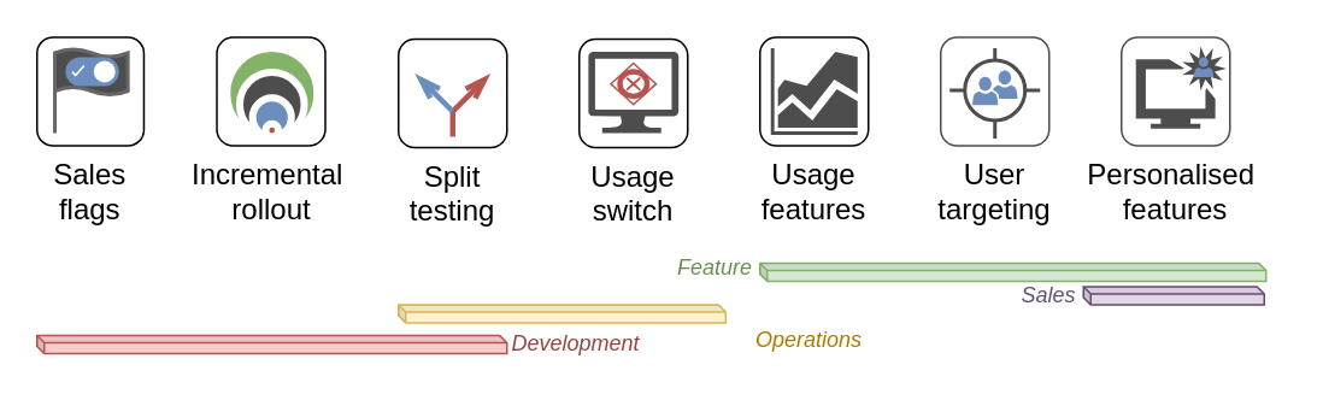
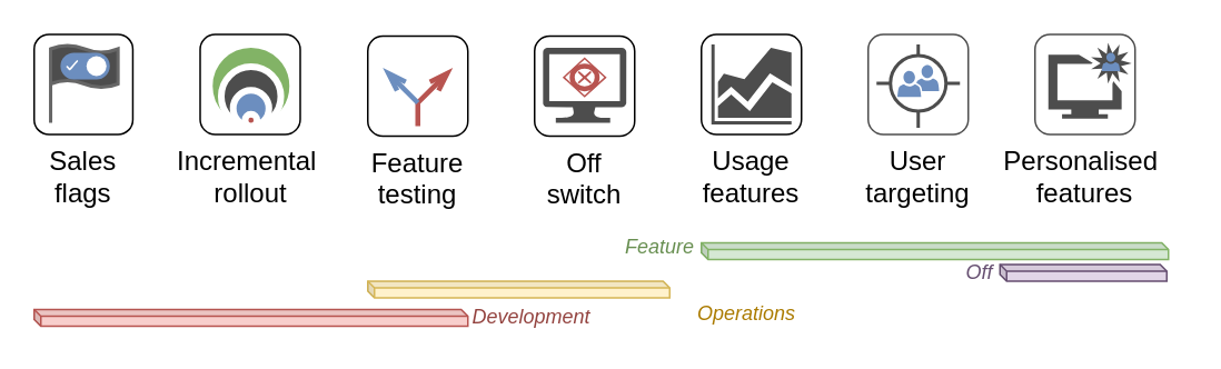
  <mxCell id="0" />
  <mxCell id="1" parent="0" />
  <mxCell id="2" value="" style="group" parent="1" vertex="1" connectable="0"><mxGeometry x="20" y="20" width="690" height="110" as="geometry" /></mxCell>
  <mxCell id="3" value="Sales flags" style="rounded=1;whiteSpace=wrap;html=1;fontSize=16;labelPosition=center;verticalLabelPosition=bottom;align=center;verticalAlign=top;fillColor=none;" parent="2" vertex="1"><mxGeometry width="59.143" height="60" as="geometry" /></mxCell>
  <mxCell id="4" value="" style="html=1;verticalLabelPosition=bottom;align=center;labelBackgroundColor=#ffffff;verticalAlign=top;strokeWidth=2;strokeColor=#666666;shadow=0;dashed=0;shape=mxgraph.ios7.icons.flag;fontSize=16;fillColor=#4D4D4D;fontColor=#333333;" parent="2" vertex="1"><mxGeometry x="9.857" y="6" width="40.414" height="47" as="geometry" /></mxCell>
  <mxCell id="5" value="" style="fillColor=#6C8EBF;strokeColor=none;rounded=1;arcSize=50;sketch=0;hachureGap=4;pointerEvents=0;fontFamily=Architects Daughter;fontSource=https%3A%2F%2Ffonts.googleapis.com%2Fcss%3Ffamily%3DArchitects%2BDaughter;fontSize=20;" parent="2" vertex="1"><mxGeometry x="15.771" y="11" width="29.571" height="16" as="geometry" /></mxCell>
  <mxCell id="6" value="" style="shape=ellipse;strokeColor=none;fillColor=#ffffff;sketch=0;hachureGap=4;pointerEvents=0;fontFamily=Architects Daughter;fontSource=https%3A%2F%2Ffonts.googleapis.com%2Fcss%3Ffamily%3DArchitects%2BDaughter;fontSize=20;" parent="5" vertex="1"><mxGeometry x="1" y="0.5" width="12" height="12" relative="1" as="geometry"><mxPoint x="-14" y="-6" as="offset" /></mxGeometry></mxCell>
  <mxCell id="7" value="" style="html=1;shadow=0;dashed=0;shape=mxgraph.atlassian.check;strokeColor=#ffffff;sketch=1;hachureGap=4;pointerEvents=0;fontFamily=Architects Daughter;fontSource=https%3A%2F%2Ffonts.googleapis.com%2Fcss%3Ffamily%3DArchitects%2BDaughter;fontSize=20;" parent="5" vertex="1"><mxGeometry y="0.5" width="6" height="5" relative="1" as="geometry"><mxPoint x="4" y="-3" as="offset" /></mxGeometry></mxCell>
  <mxCell id="8" value="User targeting" style="rounded=1;whiteSpace=wrap;html=1;fontSize=16;labelPosition=center;verticalLabelPosition=bottom;align=center;verticalAlign=top;fillColor=none;strokeColor=#4D4D4D;" parent="1" vertex="1"><mxGeometry x="520" y="20" width="60" height="60" as="geometry" /></mxCell>
  <mxCell id="9" value="Incremental&amp;nbsp;&lt;br&gt;rollout" style="rounded=1;whiteSpace=wrap;html=1;fontSize=16;labelPosition=center;verticalLabelPosition=bottom;align=center;verticalAlign=top;fillColor=none;" parent="1" vertex="1"><mxGeometry x="119.5" y="20" width="60" height="60" as="geometry" /></mxCell>
  <mxCell id="10" value="" style="group" parent="1" vertex="1" connectable="0"><mxGeometry x="220" y="20" width="60" height="61" as="geometry" /></mxCell>
- <mxCell id="11" value="Split testing" style="rounded=1;whiteSpace=wrap;html=1;fontSize=16;labelPosition=center;verticalLabelPosition=bottom;align=center;verticalAlign=top;fillColor=none;" parent="10" vertex="1"><mxGeometry y="1" width="60" height="60" as="geometry" /></mxCell>
+ <mxCell id="11" value="Feature testing" style="rounded=1;whiteSpace=wrap;html=1;fontSize=16;labelPosition=center;verticalLabelPosition=bottom;align=center;verticalAlign=top;fillColor=none;" parent="10" vertex="1"><mxGeometry y="1" width="60" height="60" as="geometry" /></mxCell>
  <mxCell id="12" value="" style="endArrow=openThin;html=1;rounded=0;fontSize=12;startSize=8;endSize=8;strokeWidth=3;strokeColor=#B85450;endFill=0;fillColor=#ffe6cc;" parent="10" edge="1"><mxGeometry width="50" height="50" relative="1" as="geometry"><mxPoint x="30" y="55" as="sourcePoint" /><mxPoint x="50" y="21" as="targetPoint" /><Array as="points"><mxPoint x="30" y="41" /></Array></mxGeometry></mxCell>
  <mxCell id="13" value="" style="endArrow=openThin;html=1;rounded=0;fontSize=12;startSize=8;endSize=8;curved=1;strokeWidth=3;strokeColor=#6c8ebf;endFill=0;fillColor=#dae8fc;" parent="10" edge="1"><mxGeometry width="50" height="50" relative="1" as="geometry"><mxPoint x="30" y="41" as="sourcePoint" /><mxPoint x="10" y="21" as="targetPoint" /></mxGeometry></mxCell>
  <mxCell id="14" value="" style="group;fillColor=none;" parent="1" vertex="1" connectable="0"><mxGeometry x="420" y="20" width="60" height="60" as="geometry" /></mxCell>
  <mxCell id="15" value="Usage features" style="rounded=1;whiteSpace=wrap;html=1;fontSize=16;labelPosition=center;verticalLabelPosition=bottom;align=center;verticalAlign=top;fillColor=none;" parent="14" vertex="1"><mxGeometry width="60" height="60" as="geometry" /></mxCell>
  <mxCell id="16" value="" style="sketch=0;aspect=fixed;pointerEvents=1;shadow=0;dashed=0;html=1;strokeColor=none;labelPosition=center;verticalLabelPosition=bottom;verticalAlign=top;align=center;fillColor=#4D4D4D;shape=mxgraph.mscae.general.graph;fontSize=16;" parent="14" vertex="1"><mxGeometry x="6" y="6" width="48" height="48" as="geometry" /></mxCell>
  <mxCell id="17" value="" style="group" parent="1" vertex="1" connectable="0"><mxGeometry x="125" y="25" width="50" height="50" as="geometry" /></mxCell>
  <mxCell id="18" value="" style="ellipse;html=1;strokeWidth=4;fillColor=#82B366;strokeColor=#FFFFFF;shadow=0;fontSize=10;align=center;fontStyle=0;whiteSpace=wrap;spacing=10;" parent="17" vertex="1"><mxGeometry y="1" width="50" height="50" as="geometry" /></mxCell>
  <mxCell id="19" value="" style="ellipse;html=1;strokeWidth=4;fillColor=#4D4D4D;strokeColor=#FFFFFF;shadow=0;fontSize=10;align=center;fontStyle=0;whiteSpace=wrap;spacing=10;" parent="17" vertex="1"><mxGeometry x="7.143" y="14.286" width="35.714" height="35.714" as="geometry" /></mxCell>
  <mxCell id="20" value="" style="ellipse;html=1;strokeWidth=4;fillColor=#6C8EBF;strokeColor=#FFFFFF;shadow=0;fontSize=10;align=center;fontStyle=0;whiteSpace=wrap;spacing=10;" parent="17" vertex="1"><mxGeometry x="14.286" y="28.571" width="21.429" height="21.429" as="geometry" /></mxCell>
  <mxCell id="21" value="" style="ellipse;html=1;strokeWidth=4;fillColor=#B85450;strokeColor=#FFFFFF;shadow=0;fontSize=10;align=center;fontStyle=0;whiteSpace=wrap;spacing=10;" parent="17" vertex="1"><mxGeometry x="21.429" y="42.857" width="7.143" height="7.143" as="geometry" /></mxCell>
  <mxCell id="22" value="" style="group;strokeColor=none;" parent="1" vertex="1" connectable="0"><mxGeometry x="525" y="26" width="50" height="53.33" as="geometry" /></mxCell>
  <mxCell id="23" value="" style="ellipse;whiteSpace=wrap;html=1;aspect=fixed;fontSize=16;fillColor=none;strokeWidth=2;strokeColor=#4D4D4D;" parent="22" vertex="1"><mxGeometry x="8.333" y="6.667" width="33.333" height="33.333" as="geometry" /></mxCell>
  <mxCell id="24" value="" style="endArrow=none;html=1;rounded=0;fontSize=12;startSize=8;endSize=8;curved=1;strokeWidth=2;exitX=0;exitY=0.5;exitDx=0;exitDy=0;strokeColor=#4D4D4D;" parent="22" source="23" edge="1"><mxGeometry width="50" height="50" relative="1" as="geometry"><mxPoint x="8.333" y="-50" as="sourcePoint" /><mxPoint y="23.333" as="targetPoint" /></mxGeometry></mxCell>
  <mxCell id="25" value="" style="endArrow=none;html=1;rounded=0;fontSize=12;startSize=8;endSize=8;curved=1;strokeWidth=2;exitX=1;exitY=0.5;exitDx=0;exitDy=0;strokeColor=#4D4D4D;" parent="22" source="23" edge="1"><mxGeometry width="50" height="50" relative="1" as="geometry"><mxPoint x="33.333" y="15" as="sourcePoint" /><mxPoint x="50" y="23.333" as="targetPoint" /></mxGeometry></mxCell>
  <mxCell id="26" value="" style="endArrow=none;html=1;rounded=0;fontSize=12;startSize=8;endSize=8;curved=1;strokeWidth=2;exitX=0.5;exitY=0;exitDx=0;exitDy=0;strokeColor=#4D4D4D;" parent="22" source="23" edge="1"><mxGeometry width="50" height="50" relative="1" as="geometry"><mxPoint x="50" y="31.667" as="sourcePoint" /><mxPoint x="25" as="targetPoint" /></mxGeometry></mxCell>
  <mxCell id="27" value="" style="endArrow=none;html=1;rounded=0;fontSize=12;startSize=8;endSize=8;curved=1;strokeWidth=2;exitX=0.5;exitY=1;exitDx=0;exitDy=0;strokeColor=#4D4D4D;entryX=0.5;entryY=1;entryDx=0;entryDy=0;sourcePerimeterSpacing=-2;" parent="22" source="23" edge="1"><mxGeometry width="50" height="50" relative="1" as="geometry"><mxPoint x="58.333" y="40" as="sourcePoint" /><mxPoint x="25" y="50" as="targetPoint" /></mxGeometry></mxCell>
  <mxCell id="28" value="" style="sketch=0;pointerEvents=1;shadow=0;dashed=0;html=1;strokeColor=none;fillColor=#6C8EBF;labelPosition=center;verticalLabelPosition=bottom;verticalAlign=top;outlineConnect=0;align=center;shape=mxgraph.office.users.users_two;fontSize=16;" parent="22" vertex="1"><mxGeometry x="12.5" y="12.333" width="25" height="19.167" as="geometry" /></mxCell>
  <mxCell id="29" value="Personalised&amp;nbsp;&lt;br&gt;features" style="rounded=1;whiteSpace=wrap;html=1;fontSize=16;labelPosition=center;verticalLabelPosition=bottom;align=center;verticalAlign=top;fillColor=none;strokeColor=#4D4D4D;" parent="1" vertex="1"><mxGeometry x="620" y="20" width="60" height="60" as="geometry" /></mxCell>
  <mxCell id="30" value="" style="sketch=0;html=1;aspect=fixed;strokeColor=none;shadow=0;fillColor=#4D4D4D;verticalAlign=top;labelPosition=center;verticalLabelPosition=bottom;shape=mxgraph.gcp2.enhance_ui_2;fontSize=16;" parent="1" vertex="1"><mxGeometry x="628" y="25" width="50" height="45.5" as="geometry" /></mxCell>
  <mxCell id="31" value="" style="sketch=0;pointerEvents=1;shadow=0;dashed=0;html=1;strokeColor=none;fillColor=#6C8EBF;labelPosition=center;verticalLabelPosition=bottom;verticalAlign=top;outlineConnect=0;align=center;shape=mxgraph.office.users.user;fontSize=16;" parent="1" vertex="1"><mxGeometry x="660" y="31" width="11" height="11" as="geometry" /></mxCell>
- <mxCell id="32" value="Usage switch" style="rounded=1;whiteSpace=wrap;html=1;fontSize=16;labelPosition=center;verticalLabelPosition=bottom;align=center;verticalAlign=top;fillColor=none;" parent="1" vertex="1"><mxGeometry x="320" y="21" width="60" height="60" as="geometry" /></mxCell>
+ <mxCell id="32" value="Off switch" style="rounded=1;whiteSpace=wrap;html=1;fontSize=16;labelPosition=center;verticalLabelPosition=bottom;align=center;verticalAlign=top;fillColor=none;" parent="1" vertex="1"><mxGeometry x="320" y="21" width="60" height="60" as="geometry" /></mxCell>
  <mxCell id="33" value="" style="sketch=0;aspect=fixed;pointerEvents=1;shadow=0;dashed=0;html=1;strokeColor=none;labelPosition=center;verticalLabelPosition=bottom;verticalAlign=top;align=center;fillColor=#4D4D4D;shape=mxgraph.azure.computer;fontSize=16;" parent="1" vertex="1"><mxGeometry x="325" y="28" width="50" height="45" as="geometry" /></mxCell>
  <mxCell id="34" value="" style="points=[[0.25,0.25,0],[0.5,0,0],[0.75,0.25,0],[1,0.5,0],[0.75,0.75,0],[0.5,1,0],[0.25,0.75,0],[0,0.5,0]];shape=mxgraph.bpmn.gateway2;html=1;verticalLabelPosition=bottom;labelBackgroundColor=#ffffff;verticalAlign=top;align=center;perimeter=rhombusPerimeter;outlineConnect=0;outline=end;symbol=cancel;fontSize=16;fillColor=none;strokeColor=#B85450;" parent="1" vertex="1"><mxGeometry x="337.5" y="34.38" width="25" height="22.75" as="geometry" /></mxCell>
  <mxCell id="35" value="" style="shape=cube;whiteSpace=wrap;html=1;boundedLbl=1;backgroundOutline=1;darkOpacity=0.05;darkOpacity2=0.1;fontSize=13;size=4;labelPosition=right;verticalLabelPosition=middle;align=left;verticalAlign=middle;fontStyle=2;fillColor=#d5e8d4;strokeColor=#82b366;" parent="1" vertex="1"><mxGeometry x="420" y="145" width="280" height="10" as="geometry" /></mxCell>
  <mxCell id="36" value="" style="shape=cube;whiteSpace=wrap;html=1;boundedLbl=1;backgroundOutline=1;darkOpacity=0.05;darkOpacity2=0.1;fontSize=13;size=4;labelPosition=right;verticalLabelPosition=middle;align=left;verticalAlign=middle;fontStyle=2;fillColor=#e1d5e7;strokeColor=#654E70;fontColor=#654E70;" parent="1" vertex="1"><mxGeometry x="599" y="158" width="100" height="10" as="geometry" /></mxCell>
  <mxCell id="37" value="" style="shape=cube;whiteSpace=wrap;html=1;boundedLbl=1;backgroundOutline=1;darkOpacity=0.05;darkOpacity2=0.1;fontSize=13;size=4;labelPosition=right;verticalLabelPosition=middle;align=left;verticalAlign=middle;fontStyle=2;fillColor=#fff2cc;strokeColor=#d6b656;" parent="1" vertex="1"><mxGeometry x="220" y="168" width="181" height="10" as="geometry" /></mxCell>
  <mxCell id="38" value="" style="shape=cube;whiteSpace=wrap;html=1;boundedLbl=1;backgroundOutline=1;darkOpacity=0.05;darkOpacity2=0.1;fontSize=13;size=4;labelPosition=right;verticalLabelPosition=middle;align=left;verticalAlign=middle;fontStyle=2;fillColor=#f8cecc;strokeColor=#b85450;" parent="1" vertex="1"><mxGeometry x="20" y="185" width="260" height="10" as="geometry" /></mxCell>
  <mxCell id="39" value="Feature" style="text;html=1;strokeColor=none;fillColor=none;align=right;verticalAlign=middle;whiteSpace=wrap;rounded=0;fontSize=12;fontStyle=2;fontColor=#688F51;" parent="1" vertex="1"><mxGeometry x="358" y="138" width="60" height="20" as="geometry" /></mxCell>
- <mxCell id="40" value="Sales" style="text;html=1;strokeColor=none;fillColor=none;align=right;verticalAlign=middle;whiteSpace=wrap;rounded=0;fontSize=12;fontStyle=2;fontColor=#654E70;" parent="1" vertex="1"><mxGeometry x="537" y="154.5" width="60" height="17" as="geometry" /></mxCell>
+ <mxCell id="40" value="Off" style="text;html=1;strokeColor=none;fillColor=none;align=right;verticalAlign=middle;whiteSpace=wrap;rounded=0;fontSize=12;fontStyle=2;fontColor=#654E70;" parent="1" vertex="1"><mxGeometry x="537" y="154.5" width="60" height="17" as="geometry" /></mxCell>
  <mxCell id="41" value="Operations" style="text;html=1;strokeColor=none;fillColor=none;align=left;verticalAlign=middle;whiteSpace=wrap;rounded=0;fontSize=12;fontStyle=2;fontColor=#AB7B00;" parent="1" vertex="1"><mxGeometry x="416" y="179.5" width="60" height="17" as="geometry" /></mxCell>
  <mxCell id="42" value="Development" style="text;html=1;strokeColor=none;fillColor=none;align=left;verticalAlign=middle;whiteSpace=wrap;rounded=0;fontSize=12;fontStyle=2;fontColor=#944440;" parent="1" vertex="1"><mxGeometry x="280.5" y="181.5" width="60" height="17" as="geometry" /></mxCell>
